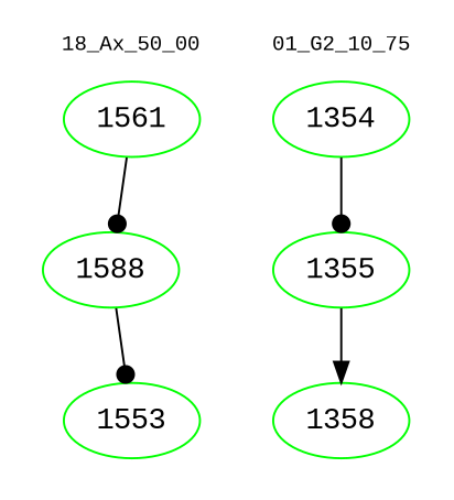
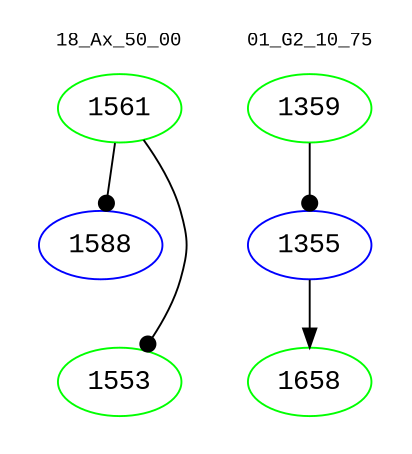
  digraph {
    fontname="Liberation Mono"
    node [color=green fontname="Liberation Mono"]
    edge [arrowhead=dot color=black fontname="Liberation Mono"]
    n1 [label=1561]
-   n2 [label=1588]
+   n2 [color=blue label=1588]
    n3 [label=1553]
-   n4 [label=1354]
-   n5 [label=1355]
-   n6 [label=1358]
+   n4 [label=1359]
+   n5 [color=blue label=1355]
+   n6 [label=1658]
    subgraph cluster_1 {
      color=white
      fontsize=10
      label="18_Ax_50_00"
      n1
      n2
      n3
    }
    subgraph cluster_2 {
      color=white
      fontsize=10
      label="01_G2_10_75"
      n4
      n5
      n6
    }
    n1 -> n2
-   n2 -> n3
+   n1 -> n3
    n4 -> n5
    n5 -> n6 [arrowhead=normal]
  }
